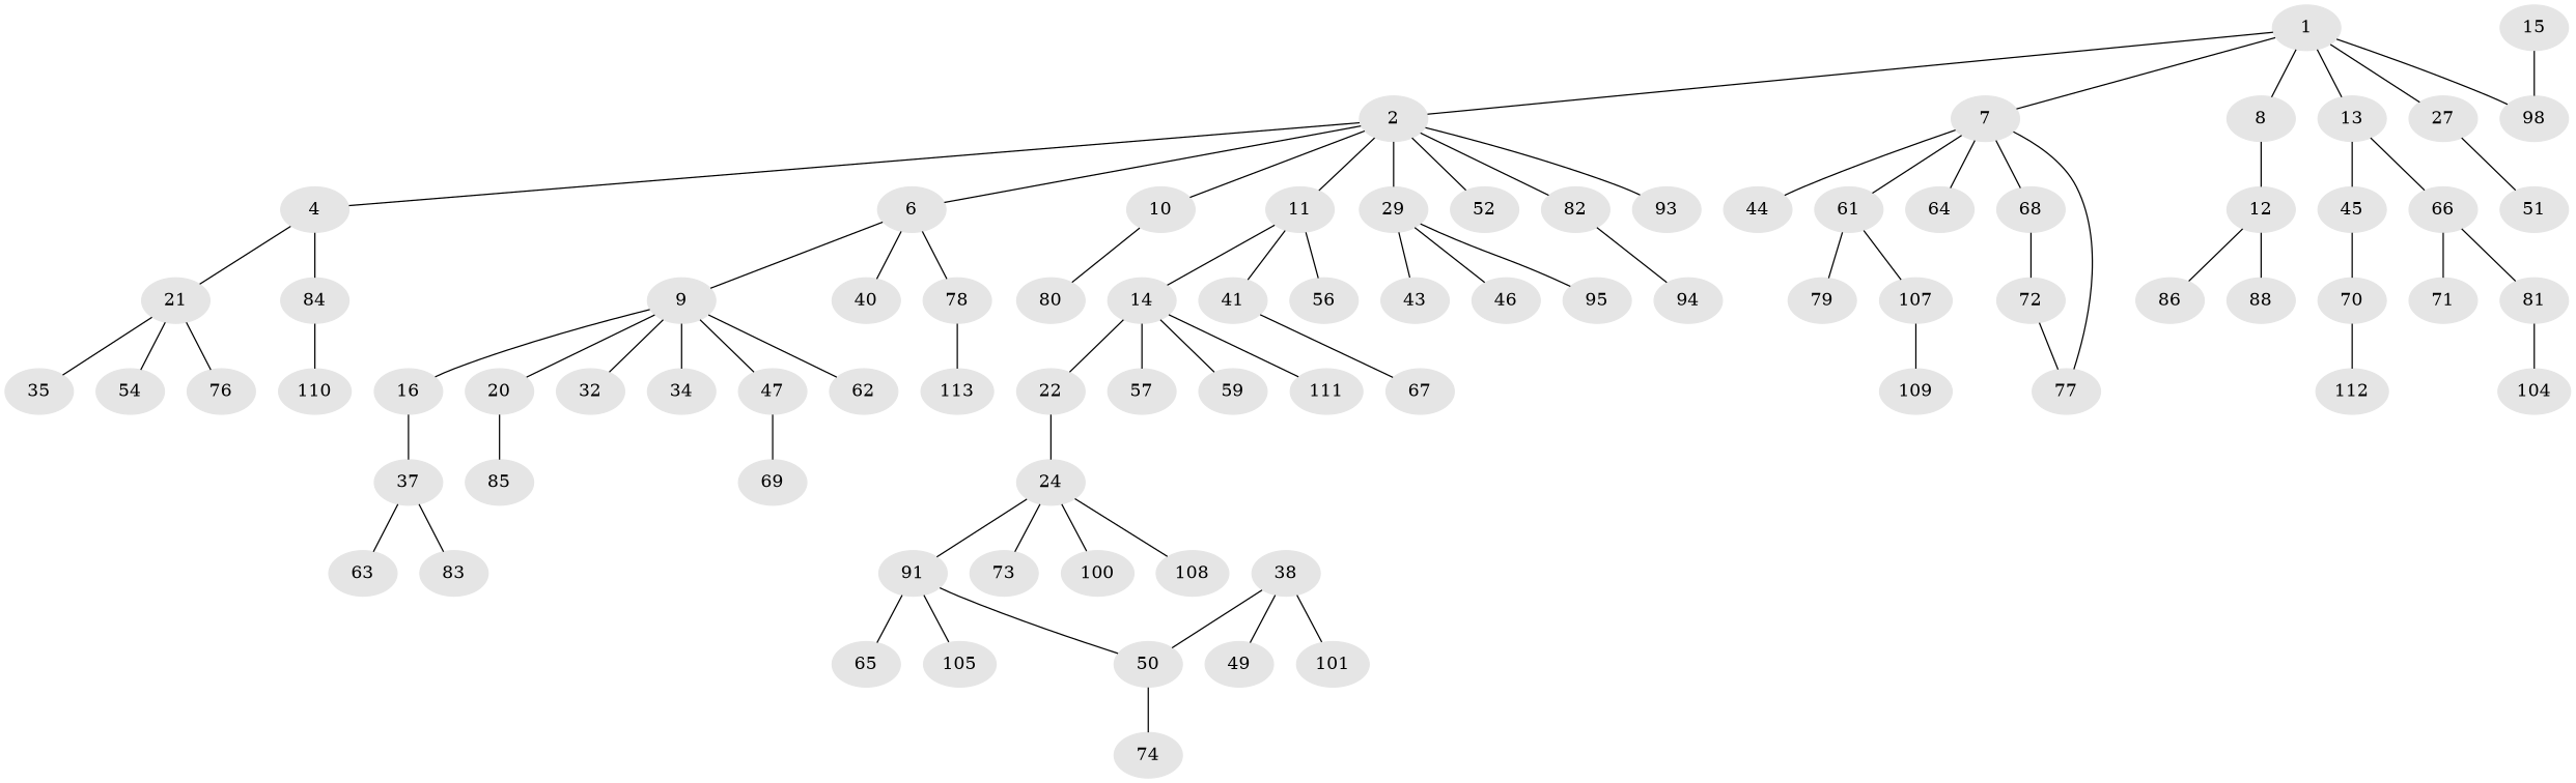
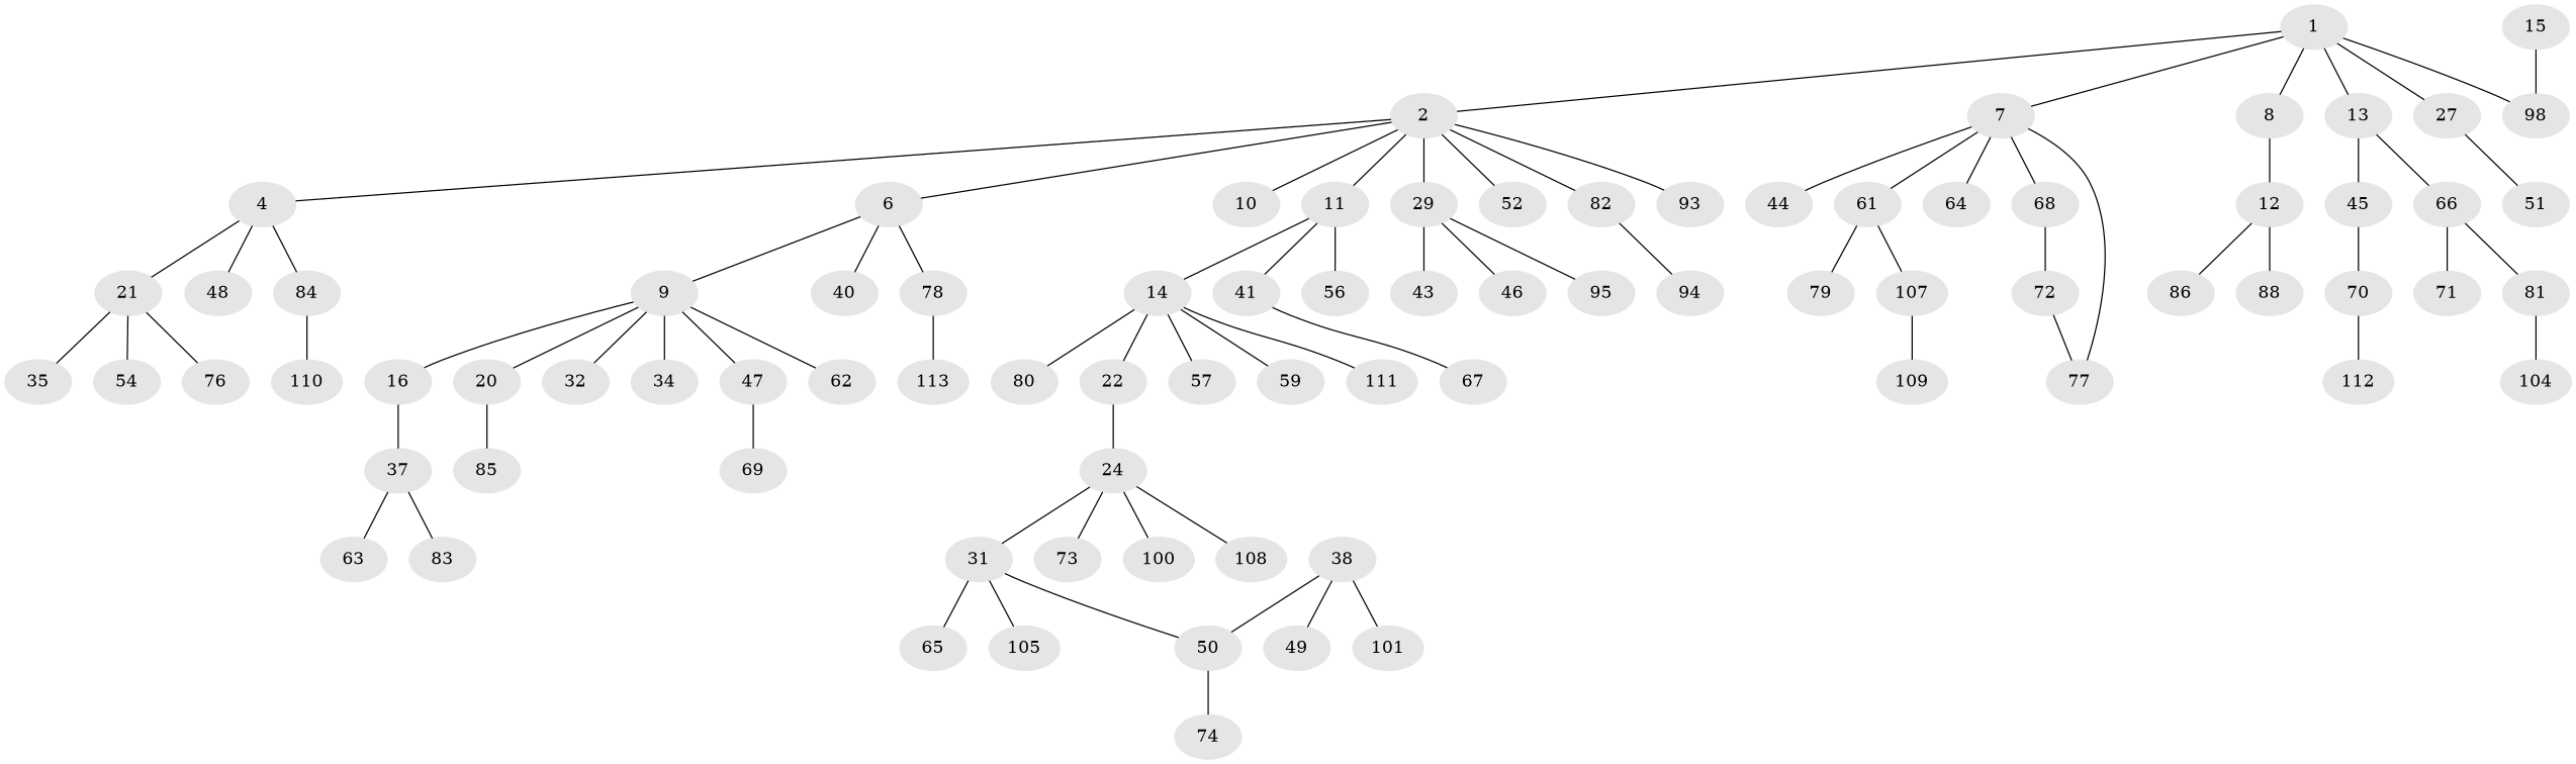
  graph {
    node [color=gray90 style=filled]
    1 [super="+5"]
    2 [super="+3"]
    7 [super="+33"]
    8
    13 [super="+55"]
    27 [super="+99"]
    98
    4 [super="+17"]
    6 [super="+26"]
    10
    11 [super="+18"]
    29 [super="+42"]
    52
    82
    93
    44 [super="+96"]
    61 [super="+103"]
    64
    68 [super="+89"]
    77
    12 [super="+97"]
    45
    66 [super="+90"]
    15 [super="+25"]
    51
    21 [super="+23"]
+   48 [super="+75"]
    84
    9 [super="+19"]
    40
    78
    80 [super="+106"]
    14 [super="+30"]
    41
    56
    43 [super="+92"]
    46 [super="+58"]
    95
    94
    35
    54
    76
    110
    16 [super="+36"]
    20
    32
    34
    47
    62
    113
    79
    107
    72
    86
    88
    37 [super="+60"]
    85
    69
    22
    57
    59
    111
    67
    70 [super="+91"]
    71
    81 [super="+87"]
    24 [super="+28"]
    63
    83
-   31 [super="+39" label=91]
+   31 [super="+39"]
    73
    100
    108
    50 [super="+53"]
    65
    105
    38 [super="+102"]
    49
    101
    74
    112
    109
    104
    1 -- 2
    1 -- 7
    1 -- 8
    1 -- 13
    1 -- 27
    1 -- 98
    2 -- 4
    2 -- 6
    2 -- 10
    2 -- 11
    2 -- 29
    2 -- 52
    2 -- 82
    2 -- 93
    7 -- 44
    7 -- 61
    7 -- 64
    7 -- 68
    7 -- 77
    8 -- 12
    13 -- 45
    13 -- 66
    27 -- 51
    4 -- 21
+   4 -- 48
    4 -- 84
    6 -- 9
    6 -- 40
    6 -- 78
-   10 -- 80
+   14 -- 80
    11 -- 14
    11 -- 41
    11 -- 56
    29 -- 43
    29 -- 46
    29 -- 95
    82 -- 94
    61 -- 79
    61 -- 107
    68 -- 72
    12 -- 86
    12 -- 88
    45 -- 70
    66 -- 71
    66 -- 81
    15 -- 98
    21 -- 35
    21 -- 54
    21 -- 76
    84 -- 110
    9 -- 16
    9 -- 20
    9 -- 32
    9 -- 34
    9 -- 47
    9 -- 62
    78 -- 113
    14 -- 22
    14 -- 57
    14 -- 59
    14 -- 111
    41 -- 67
    16 -- 37
    20 -- 85
    47 -- 69
    107 -- 109
    72 -- 77
    37 -- 63
    37 -- 83
    22 -- 24
    70 -- 112
    81 -- 104
    24 -- 31
    24 -- 73
    24 -- 100
    24 -- 108
    31 -- 50
    31 -- 65
    31 -- 105
    50 -- 74
    38 -- 50
    38 -- 49
    38 -- 101
  }
